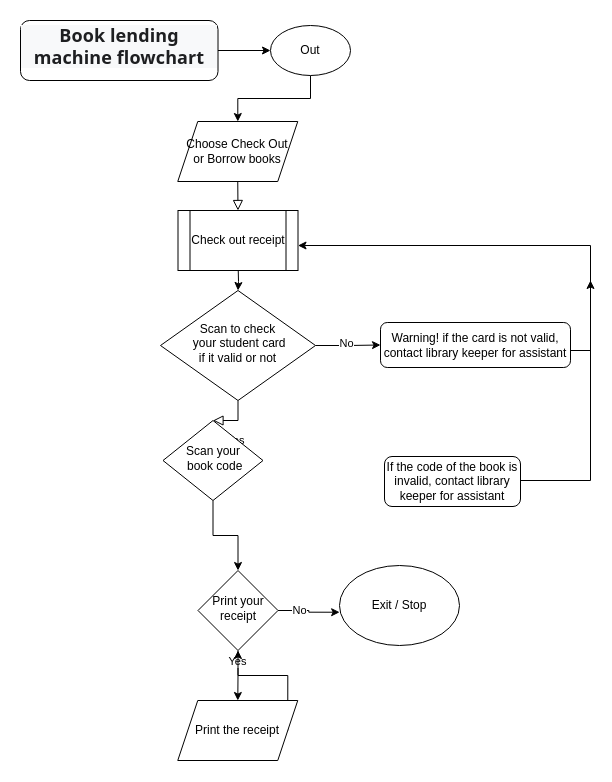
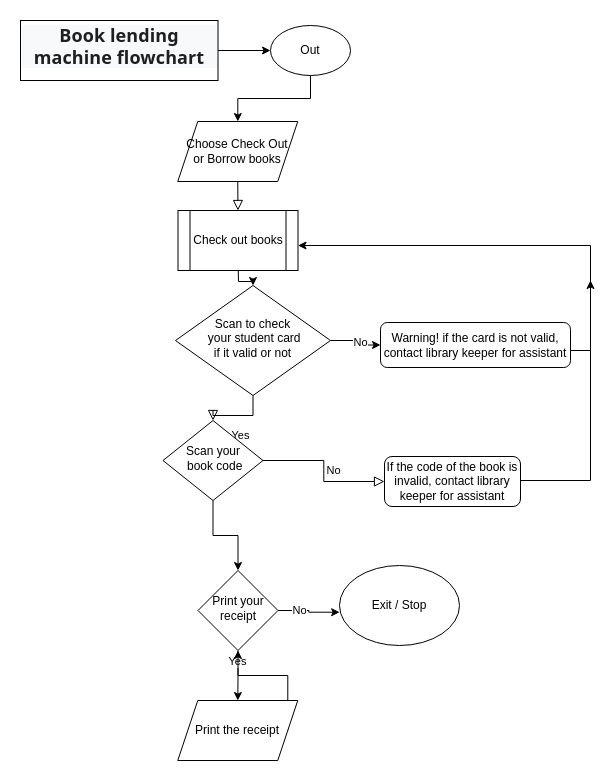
  <mxCell id="0" />
  <mxCell id="1" parent="0" />
  <mxCell id="2" value="" style="rounded=0;html=1;jettySize=auto;orthogonalLoop=1;fontSize=11;endArrow=block;endFill=0;endSize=8;strokeWidth=1;shadow=0;labelBackgroundColor=none;edgeStyle=orthogonalEdgeStyle;exitX=0.5;exitY=1;exitDx=0;exitDy=0;entryX=0.5;entryY=0;entryDx=0;entryDy=0;" parent="1" source="16" target="18" edge="1"><mxGeometry relative="1" as="geometry"><mxPoint x="239.294" y="210" as="sourcePoint" /><mxPoint x="237.5" y="230" as="targetPoint" /></mxGeometry></mxCell>
  <mxCell id="3" value="" style="edgeStyle=orthogonalEdgeStyle;rounded=0;orthogonalLoop=1;jettySize=auto;html=1;entryX=0;entryY=0.5;entryDx=0;entryDy=0;" parent="1" source="4" target="27" edge="1"><mxGeometry relative="1" as="geometry" /></mxCell>
- <mxCell id="4" value="&lt;h4 style=&quot;box-sizing: border-box; margin-top: 0px; margin-bottom: 0.5rem; line-height: 1.2; font-size: 18px; font-family: &amp;quot;Noto Sans&amp;quot;, -apple-system, BlinkMacSystemFont, &amp;quot;Segoe UI&amp;quot;, &amp;quot;Helvetica Neue&amp;quot;, Arial, sans-serif, &amp;quot;Apple Color Emoji&amp;quot;, &amp;quot;Segoe UI Emoji&amp;quot;, &amp;quot;Segoe UI Symbol&amp;quot;; color: rgb(30, 31, 33); letter-spacing: 0.1px; background-color: rgb(248, 249, 250);&quot; id=&quot;yui_3_17_2_1_1693217284530_504&quot;&gt;Book lending machine flowchart&lt;/h4&gt;" style="rounded=1;whiteSpace=wrap;html=1;fontSize=12;glass=0;strokeWidth=1;shadow=0;align=center;" parent="1" vertex="1"><mxGeometry width="197.5" height="60" as="geometry" x="20" y="20" /></mxCell>
+ <mxCell id="4" value="&lt;h4 style=&quot;box-sizing: border-box; margin-top: 0px; margin-bottom: 0.5rem; line-height: 1.2; font-size: 18px; font-family: &amp;quot;Noto Sans&amp;quot;, -apple-system, BlinkMacSystemFont, &amp;quot;Segoe UI&amp;quot;, &amp;quot;Helvetica Neue&amp;quot;, Arial, sans-serif, &amp;quot;Apple Color Emoji&amp;quot;, &amp;quot;Segoe UI Emoji&amp;quot;, &amp;quot;Segoe UI Symbol&amp;quot;; color: rgb(30, 31, 33); letter-spacing: 0.1px; background-color: rgb(248, 249, 250);&quot; id=&quot;yui_3_17_2_1_1693217284530_504&quot;&gt;Book lending machine flowchart&lt;/h4&gt;" style="whiteSpace=wrap;html=1;fontSize=12;glass=0;strokeWidth=1;shadow=0;align=center;rounded=0;" parent="1" vertex="1"><mxGeometry width="197.5" height="60" as="geometry" x="20" y="20" /></mxCell>
  <mxCell id="5" value="Yes" style="rounded=0;html=1;jettySize=auto;orthogonalLoop=1;fontSize=11;endArrow=block;endFill=0;endSize=8;strokeWidth=1;shadow=0;labelBackgroundColor=none;edgeStyle=orthogonalEdgeStyle;" parent="1" source="8" target="11" edge="1"><mxGeometry y="20" relative="1" as="geometry"><mxPoint as="offset" /></mxGeometry></mxCell>
  <mxCell id="6" value="" style="edgeStyle=orthogonalEdgeStyle;rounded=0;orthogonalLoop=1;jettySize=auto;html=1;" parent="1" source="8" target="15" edge="1"><mxGeometry relative="1" as="geometry" /></mxCell>
  <mxCell id="7" value="No" style="edgeLabel;html=1;align=center;verticalAlign=middle;resizable=0;points=[];" parent="6" vertex="1" connectable="0"><mxGeometry x="-0.084" y="4" relative="1" as="geometry"><mxPoint y="1" as="offset" /></mxGeometry></mxCell>
- <mxCell id="8" value="Scan to check&lt;br&gt;&amp;nbsp;your student card &lt;br&gt;if it valid or not" style="rhombus;whiteSpace=wrap;html=1;shadow=0;fontFamily=Helvetica;fontSize=12;align=center;strokeWidth=1;spacing=6;spacingTop=-4;" parent="1" vertex="1"><mxGeometry x="160" y="290" width="155" height="110" as="geometry" /></mxCell>
+ <mxCell id="8" value="Scan to check&lt;br&gt;&amp;nbsp;your student card &lt;br&gt;if it valid or not" style="rhombus;whiteSpace=wrap;html=1;shadow=0;fontFamily=Helvetica;fontSize=12;align=center;strokeWidth=1;spacing=6;spacingTop=-4;" parent="1" vertex="1"><mxGeometry x="175" y="285" width="155" height="110" as="geometry" /></mxCell>
+ <mxCell id="9" value="No" style="edgeStyle=orthogonalEdgeStyle;rounded=0;html=1;jettySize=auto;orthogonalLoop=1;fontSize=11;endArrow=block;endFill=0;endSize=8;strokeWidth=1;shadow=0;labelBackgroundColor=none;" parent="1" source="11" target="13" edge="1"><mxGeometry y="10" relative="1" as="geometry"><mxPoint as="offset" /></mxGeometry></mxCell>
  <mxCell id="10" value="" style="edgeStyle=orthogonalEdgeStyle;rounded=0;orthogonalLoop=1;jettySize=auto;html=1;" parent="1" source="11" target="23" edge="1"><mxGeometry relative="1" as="geometry" /></mxCell>
  <mxCell id="11" value="Scan your&lt;br&gt;&amp;nbsp;book code" style="rhombus;whiteSpace=wrap;html=1;shadow=0;fontFamily=Helvetica;fontSize=12;align=center;strokeWidth=1;spacing=6;spacingTop=-4;" parent="1" vertex="1"><mxGeometry x="162.5" y="420" width="100" height="80" as="geometry" /></mxCell>
  <mxCell id="12" value="" style="edgeStyle=orthogonalEdgeStyle;rounded=0;orthogonalLoop=1;jettySize=auto;html=1;" parent="1" source="13" edge="1"><mxGeometry relative="1" as="geometry"><mxPoint x="590" y="280" as="targetPoint" /><Array as="points"><mxPoint x="590" y="480" /></Array></mxGeometry></mxCell>
  <mxCell id="13" value="If the code of the book is invalid, contact library keeper for assistant" style="rounded=1;whiteSpace=wrap;html=1;fontSize=12;glass=0;strokeWidth=1;shadow=0;" parent="1" vertex="1"><mxGeometry x="384" y="456" width="136" height="50" as="geometry" /></mxCell>
  <mxCell id="14" value="" style="edgeStyle=orthogonalEdgeStyle;rounded=0;orthogonalLoop=1;jettySize=auto;html=1;entryX=1;entryY=0.5;entryDx=0;entryDy=0;" parent="1" source="15" edge="1"><mxGeometry relative="1" as="geometry"><mxPoint x="297.5" y="245" as="targetPoint" /><Array as="points"><mxPoint x="590" y="350" /><mxPoint x="590" y="245" /></Array></mxGeometry></mxCell>
  <mxCell id="15" value="Warning! if the card is not valid, contact library keeper for assistant" style="rounded=1;whiteSpace=wrap;html=1;fontSize=12;glass=0;strokeWidth=1;shadow=0;" parent="1" vertex="1"><mxGeometry x="380" y="322" width="190" height="45" as="geometry" /></mxCell>
  <mxCell id="16" value="Choose Check Out &lt;br&gt;or Borrow books" style="shape=parallelogram;perimeter=parallelogramPerimeter;whiteSpace=wrap;html=1;fixedSize=1;" parent="1" vertex="1"><mxGeometry x="177.25" y="121" width="120" height="60" as="geometry" /></mxCell>
  <mxCell id="17" value="" style="edgeStyle=orthogonalEdgeStyle;rounded=0;orthogonalLoop=1;jettySize=auto;html=1;" parent="1" target="8" edge="1"><mxGeometry relative="1" as="geometry"><mxPoint x="237.5" y="260" as="sourcePoint" /></mxGeometry></mxCell>
- <mxCell id="18" value="Check out receipt" style="shape=process;whiteSpace=wrap;html=1;backgroundOutline=1;" parent="1" vertex="1"><mxGeometry x="177.5" y="210" width="120" height="60" as="geometry" /></mxCell>
+ <mxCell id="18" value="Check out books" style="shape=process;whiteSpace=wrap;html=1;backgroundOutline=1;" parent="1" vertex="1"><mxGeometry x="177.5" y="210" width="120" height="60" as="geometry" /></mxCell>
  <mxCell id="19" value="" style="edgeStyle=orthogonalEdgeStyle;rounded=0;orthogonalLoop=1;jettySize=auto;html=1;entryX=0.001;entryY=0.584;entryDx=0;entryDy=0;entryPerimeter=0;" parent="1" source="23" target="25" edge="1"><mxGeometry relative="1" as="geometry"><mxPoint x="337.5" y="611" as="targetPoint" /></mxGeometry></mxCell>
  <mxCell id="20" value="No" style="edgeLabel;html=1;align=center;verticalAlign=middle;resizable=0;points=[];" parent="19" vertex="1" connectable="0"><mxGeometry x="-0.331" y="1" relative="1" as="geometry"><mxPoint as="offset" /></mxGeometry></mxCell>
  <mxCell id="21" value="" style="edgeStyle=orthogonalEdgeStyle;rounded=0;orthogonalLoop=1;jettySize=auto;html=1;" parent="1" source="23" edge="1"><mxGeometry relative="1" as="geometry"><mxPoint x="237.3" y="700" as="targetPoint" /></mxGeometry></mxCell>
  <mxCell id="22" value="Yes" style="edgeLabel;html=1;align=center;verticalAlign=middle;resizable=0;points=[];" parent="21" vertex="1" connectable="0"><mxGeometry x="-0.617" y="-1" relative="1" as="geometry"><mxPoint as="offset" /></mxGeometry></mxCell>
  <mxCell id="23" value="Print your receipt" style="rhombus;whiteSpace=wrap;html=1;shadow=0;strokeWidth=1;spacing=6;spacingTop=-4;" parent="1" vertex="1"><mxGeometry x="197.5" y="570" width="80" height="80" as="geometry" /></mxCell>
  <mxCell id="24" value="" style="edgeStyle=orthogonalEdgeStyle;rounded=0;orthogonalLoop=1;jettySize=auto;html=1;exitX=1;exitY=0.5;exitDx=0;exitDy=0;" parent="1" source="28" target="23" edge="1"><mxGeometry relative="1" as="geometry"><mxPoint x="398" y="650" as="targetPoint" /><mxPoint x="297.25" y="730" as="sourcePoint" /></mxGeometry></mxCell>
  <mxCell id="25" value="Exit / Stop" style="ellipse;whiteSpace=wrap;html=1;" parent="1" vertex="1"><mxGeometry x="339" y="565" width="120" height="80" as="geometry" /></mxCell>
  <mxCell id="26" value="" style="edgeStyle=orthogonalEdgeStyle;rounded=0;orthogonalLoop=1;jettySize=auto;html=1;" parent="1" source="27" target="16" edge="1"><mxGeometry relative="1" as="geometry" /></mxCell>
  <mxCell id="27" value="Out" style="ellipse;whiteSpace=wrap;html=1;" parent="1" vertex="1"><mxGeometry x="270" y="25" width="80" height="50" as="geometry" /></mxCell>
  <mxCell id="28" value="Print the receipt" style="shape=parallelogram;perimeter=parallelogramPerimeter;whiteSpace=wrap;html=1;fixedSize=1;" vertex="1" parent="1"><mxGeometry x="177.25" y="700" width="120" height="60" as="geometry" /></mxCell>
